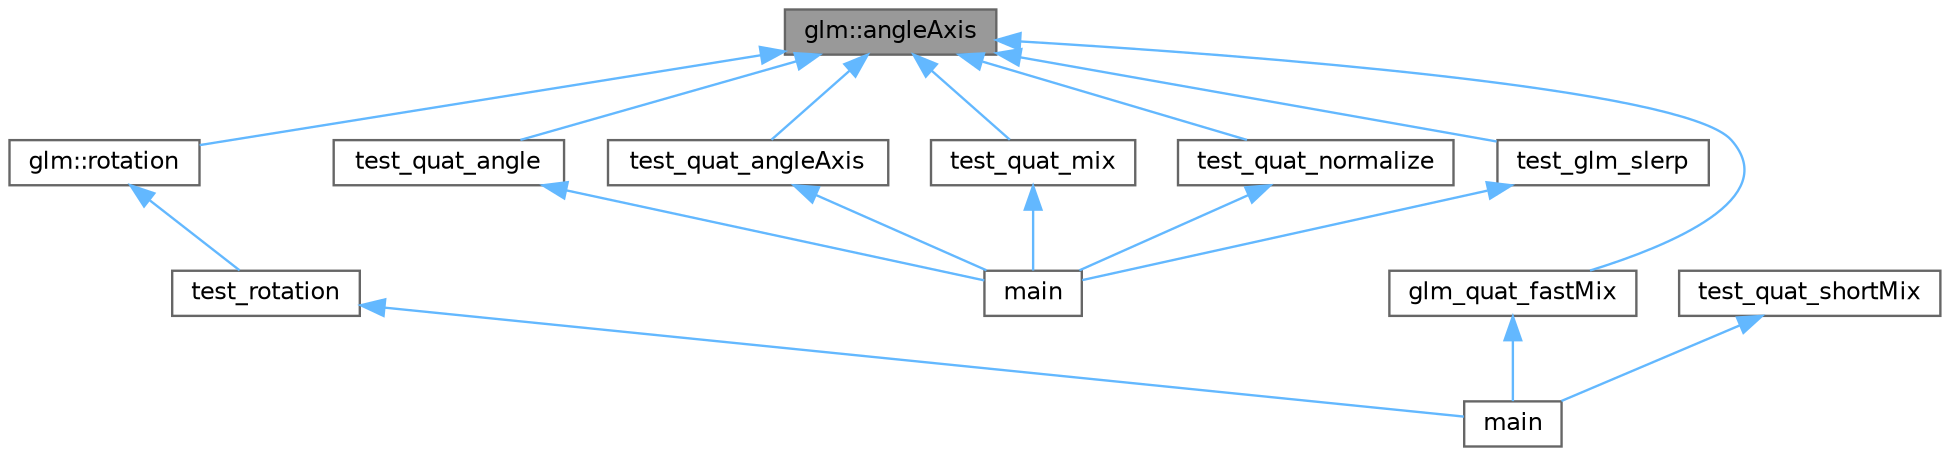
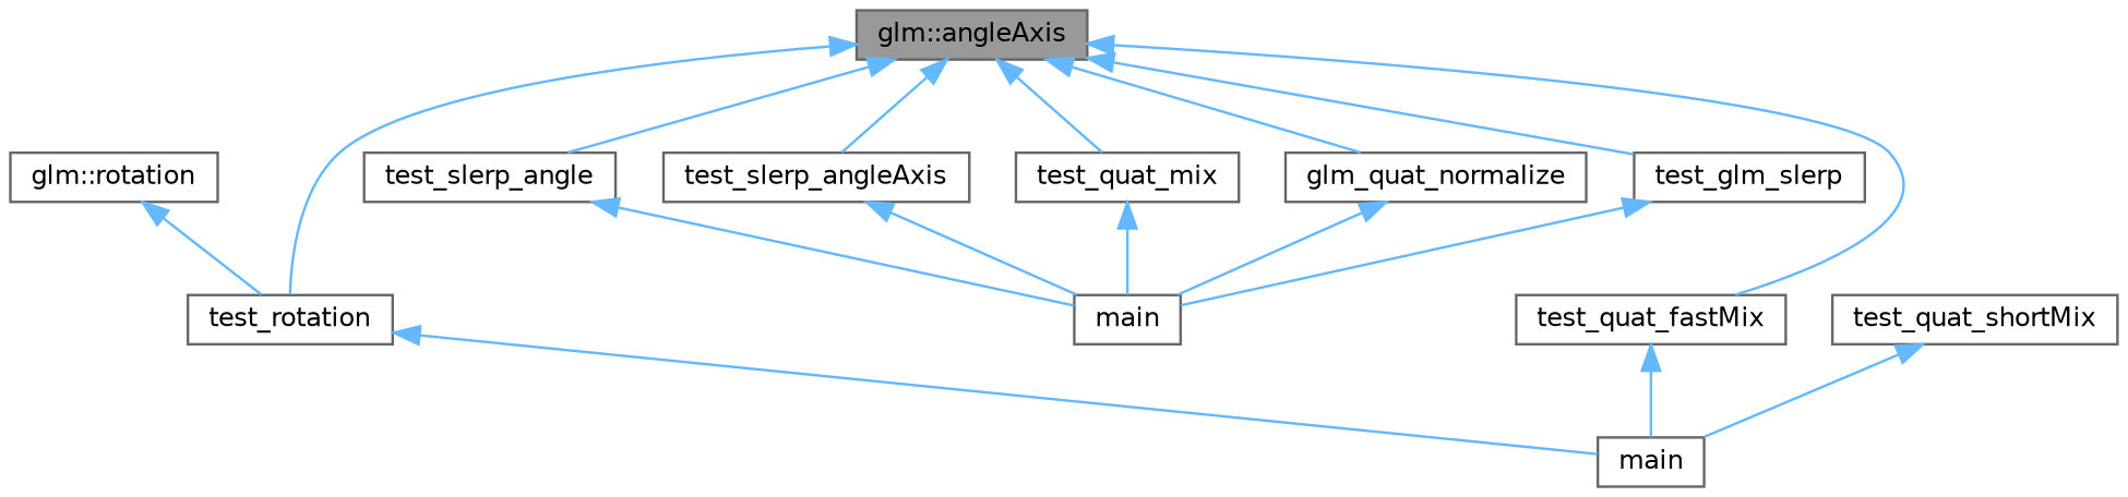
  digraph {
    rankdir=TB
    node [color=grey40 fillcolor=white fontname=Helvetica fontsize=10 shape=box style=filled]
    edge [color=steelblue1 dir=back fontname=Helvetica fontsize=10 labelfontname=Helvetica labelfontsize=10 style=solid]
    n1 [color=gray40 fillcolor=grey60 fontcolor=black height=0.2 label="glm::angleAxis" width=0.4]
    n2 [height=0.2 label="glm::rotation" width=0.4]
-   n3 [height=0.2 label=test_quat_angle width=0.4]
-   n4 [height=0.2 label=test_quat_angleAxis width=0.4]
-   n5 [height=0.2 label=glm_quat_fastMix width=0.4]
+   n3 [height=0.2 label=test_slerp_angle width=0.4]
+   n4 [height=0.2 label=test_slerp_angleAxis width=0.4]
+   n5 [height=0.2 label=test_quat_fastMix width=0.4]
    n6 [height=0.2 label=test_quat_mix width=0.4]
-   n7 [height=0.2 label=test_quat_normalize width=0.4]
+   n7 [height=0.2 label=glm_quat_normalize width=0.4]
    n8 [height=0.2 label=test_glm_slerp width=0.4]
    n9 [height=0.2 label=test_rotation width=0.4]
    n10 [height=0.2 label=main width=0.4]
    n11 [height=0.2 label=main width=0.4]
    n12 [height=0.2 label=test_quat_shortMix width=0.4]
-   n1 -> n2
+   n1 -> n9
    n1 -> n3
    n1 -> n4
    n1 -> n5
    n1 -> n6
    n1 -> n7
    n1 -> n8
    n2 -> n9
    n3 -> n10
    n4 -> n10
    n5 -> n11
    n6 -> n10
    n7 -> n10
    n8 -> n10
    n9 -> n11
    n12 -> n11
  }
